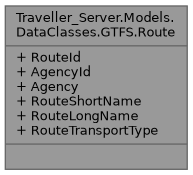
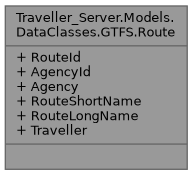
  digraph {
-   n1 [color=gray40 fillcolor=grey60 fontcolor=black fontname=Helvetica fontsize=10 height=0.2 label="{Traveller_Server.Models.\lDataClasses.GTFS.Route\n|+ RouteId\l+ AgencyId\l+ Agency\l+ RouteShortName\l+ RouteLongName\l+ RouteTransportType\l|}" shape=record style=filled width=0.4]
+   n1 [color=gray40 fillcolor=grey60 fontcolor=black fontname=Helvetica fontsize=10 height=0.2 label="{Traveller_Server.Models.\lDataClasses.GTFS.Route\n|+ RouteId\l+ AgencyId\l+ Agency\l+ RouteShortName\l+ RouteLongName\l+ Traveller\l|}" shape=record style=filled width=0.4]
  }
